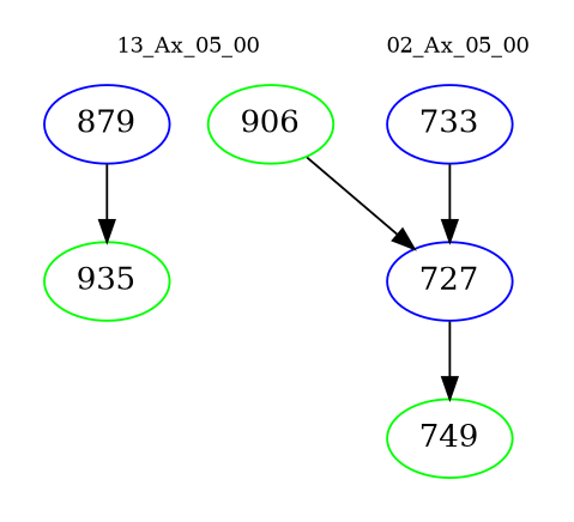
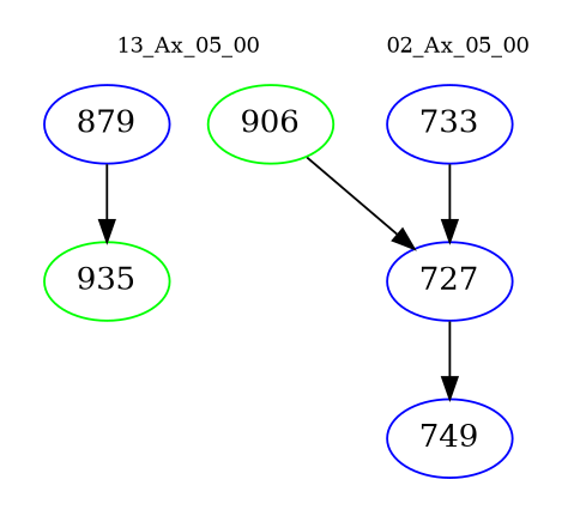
  digraph {
    node [color=green]
    edge [color=black]
    n1 [label=906]
    n2 [color=blue label=879]
    n3 [label=935]
    n4 [color=blue label=733]
    n5 [color=blue label=727]
-   n6 [label=749]
+   n6 [color=blue label=749]
    subgraph cluster_1 {
      color=white
      fontsize=10
      label="13_Ax_05_00"
      n1
      n2
      n3
    }
    subgraph cluster_2 {
      color=white
      fontsize=10
      label="02_Ax_05_00"
      n4
      n5
      n6
    }
    n1 -> n5
    n2 -> n3
    n4 -> n5
    n5 -> n6
  }
